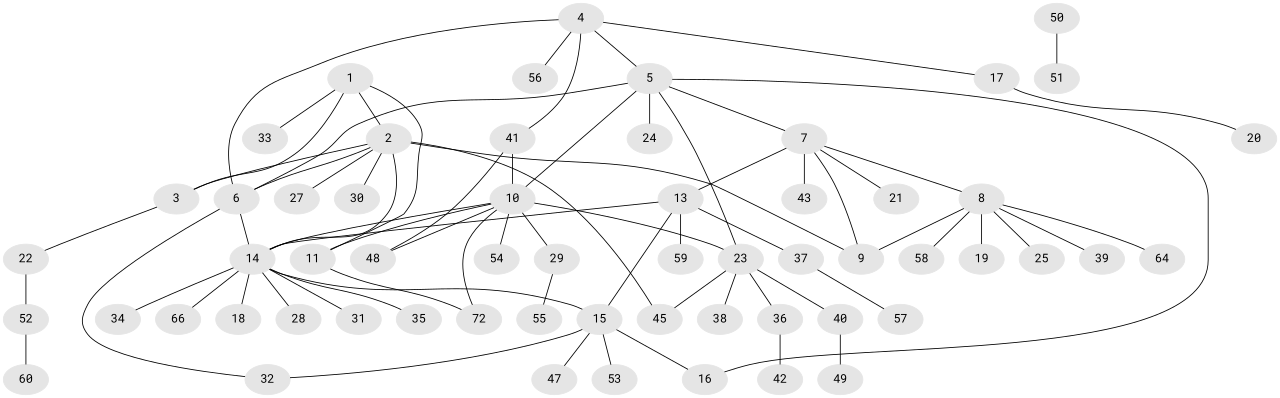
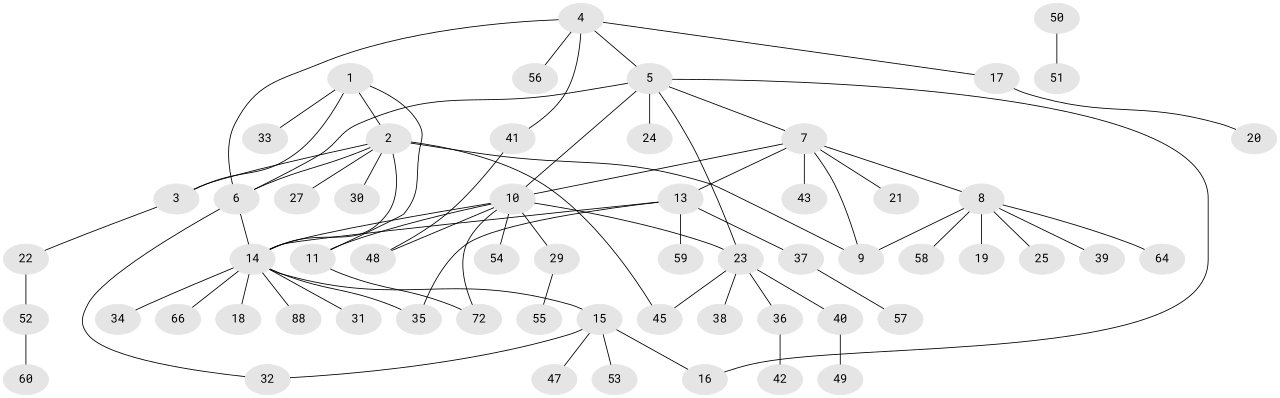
  graph {
    fontname="Roboto Mono"
    node [color=gray90 fontname="Roboto Mono" style=filled]
    edge [fontname="Roboto Mono"]
    1
    2
    3
    11
    33
    6
    9
    14
    27
    30
    45
    22
    n13 [label=72]
    32
    15
    18
-   28
+   28 [label=88]
    31
    34
    35
    n21 [label=66]
    52
    4
    5
    17
    41
    56
    7
    10
    16
    24
    23
    20
    48
    8
    13
    21
    43
    29
    54
    50
    51
    19
    25
    39
    n46 [label=64]
    58
    37
    59
    36
    38
    40
    55
    47
    53
    57
    60
    42
    49
    1 -- 2
    1 -- 3
    1 -- 11
    1 -- 33
    2 -- 3
    2 -- 6
    2 -- 9
    2 -- 14
    2 -- 27
    2 -- 30
    2 -- 45
    3 -- 22
    11 -- n13
    6 -- 14
    6 -- 32
    14 -- 15
    14 -- 18
    14 -- 28
    14 -- 31
    14 -- 34
    14 -- 35
    14 -- n21
    22 -- 52
    15 -- 32
    15 -- 16
    15 -- 47
    15 -- 53
    52 -- 60
    4 -- 6
    4 -- 5
    4 -- 17
    4 -- 41
    4 -- 56
    5 -- 6
    5 -- 7
    5 -- 10
    5 -- 16
    5 -- 24
    5 -- 23
    17 -- 20
    41 -- 48
    7 -- 9
-   41 -- 10
+   7 -- 10
    7 -- 8
    7 -- 13
    7 -- 21
    7 -- 43
    10 -- 11
    10 -- 14
    10 -- n13
    10 -- 23
    10 -- 48
    10 -- 29
    10 -- 54
    23 -- 45
    23 -- 36
    23 -- 38
    23 -- 40
    8 -- 9
    8 -- 19
    8 -- 25
    8 -- 39
    8 -- n46
    8 -- 58
    13 -- 14
-   13 -- 15
+   13 -- 35
    13 -- 37
    13 -- 59
    29 -- 55
    50 -- 51
    37 -- 57
    36 -- 42
    40 -- 49
  }
